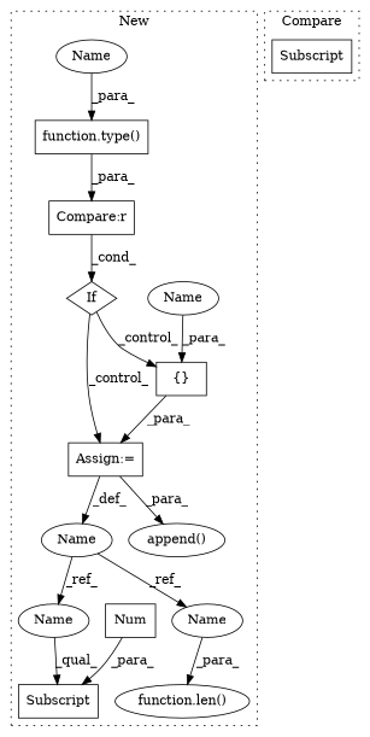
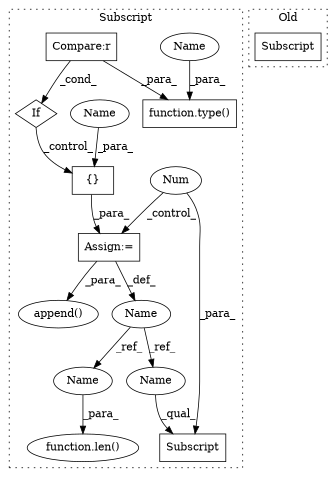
  digraph {
    node [a=87 l=15 shape=ellipse]
    n1 [a=75 l="5,1" label="function.type()" s="1446,1466" shape=box]
    n2 [a=96 l="3,14" label=If s="1443,1474" shape=diamond]
    n3 [a=40 l=28 label="Compare:r" s=1446 shape=box]
    n4 [a=68 l=3 label="Assign:=" s=1503 shape=box]
    n5 [a=59 l="1,0" label="{}" s="1506,1522" shape=box]
    n6 [a=63 l="18,0" label=Subscript s="1611,0" shape=box]
    n7 [label=Name s=1488]
    n8 [a=75 l="4,1" label="function.len()" s="1695,1714"]
    n9 [a=75 l="19,1" label="append()" s="1571,1670"]
-   n10 [a=76 l=1 label=Num s=1627 shape=box]
+   n10 [a=76 l=1 label=Num s=1627]
    n11 [label=Name s=1507]
    n12 [label=Name s=1451]
    n13 [label=Name s=1611]
    n14 [label=Name s=1699]
    n15 [a=63 l="16,0" label=Subscript s="1388,0" shape=box]
    subgraph cluster_1 {
-     label=New
+     label=Subscript
      style=dotted
      n1
      n2
      n3
      n4
      n5
      n6
      n7
      n8
      n9
      n10
      n11
      n12
      n13
      n14
    }
    subgraph cluster_2 {
-     label=Compare
+     label=Old
      style=dotted
      n15
    }
-   n1 -> n3 [label=_para_]
-   n2 -> n4 [label=_control_]
+   n3 -> n1 [label=_para_]
+   n10 -> n4 [label=_control_]
    n2 -> n5 [label=_control_]
    n3 -> n2 [label=_cond_]
    n4 -> n7 [label=_def_]
    n4 -> n9 [label=_para_]
    n5 -> n4 [label=_para_]
    n7 -> n13 [label=_ref_]
    n7 -> n14 [label=_ref_]
    n10 -> n6 [label=_para_]
    n11 -> n5 [label=_para_]
    n12 -> n1 [label=_para_]
    n13 -> n6 [label=_qual_]
    n14 -> n8 [label=_para_]
  }
